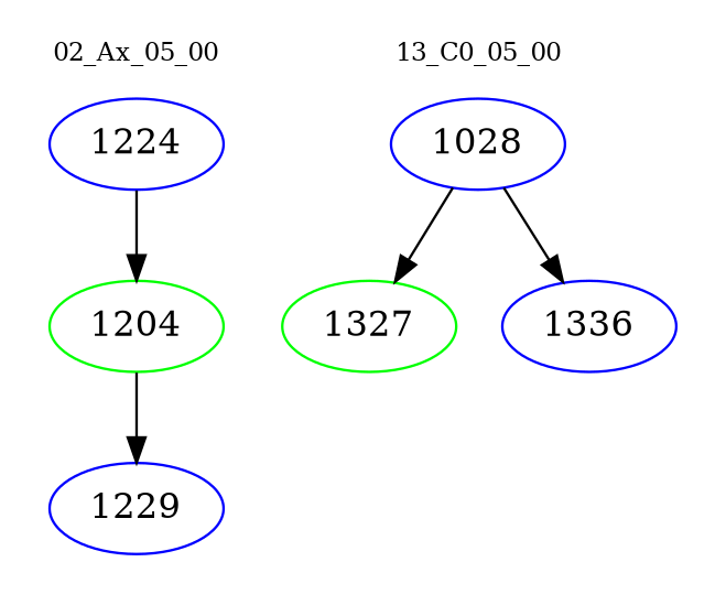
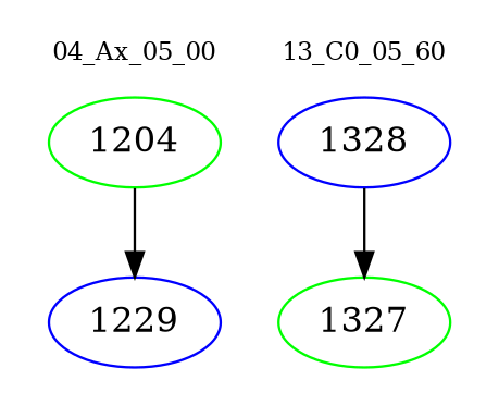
  digraph {
    node [color=blue]
    edge [color=black]
-   n1 [label=1224]
    n2 [color=green label=1204]
    n3 [label=1229]
-   n4 [label=1028]
+   n4 [label=1328]
    n5 [color=green label=1327]
-   n6 [label=1336]
    subgraph cluster_1 {
      color=white
      fontsize=10
-     label="02_Ax_05_00"
-     n1
+     label="04_Ax_05_00"
      n2
      n3
    }
    subgraph cluster_2 {
      color=white
      fontsize=10
-     label="13_C0_05_00"
+     label="13_C0_05_60"
      n4
      n5
-     n6
    }
-   n1 -> n2
    n2 -> n3
    n4 -> n5
-   n4 -> n6
  }
